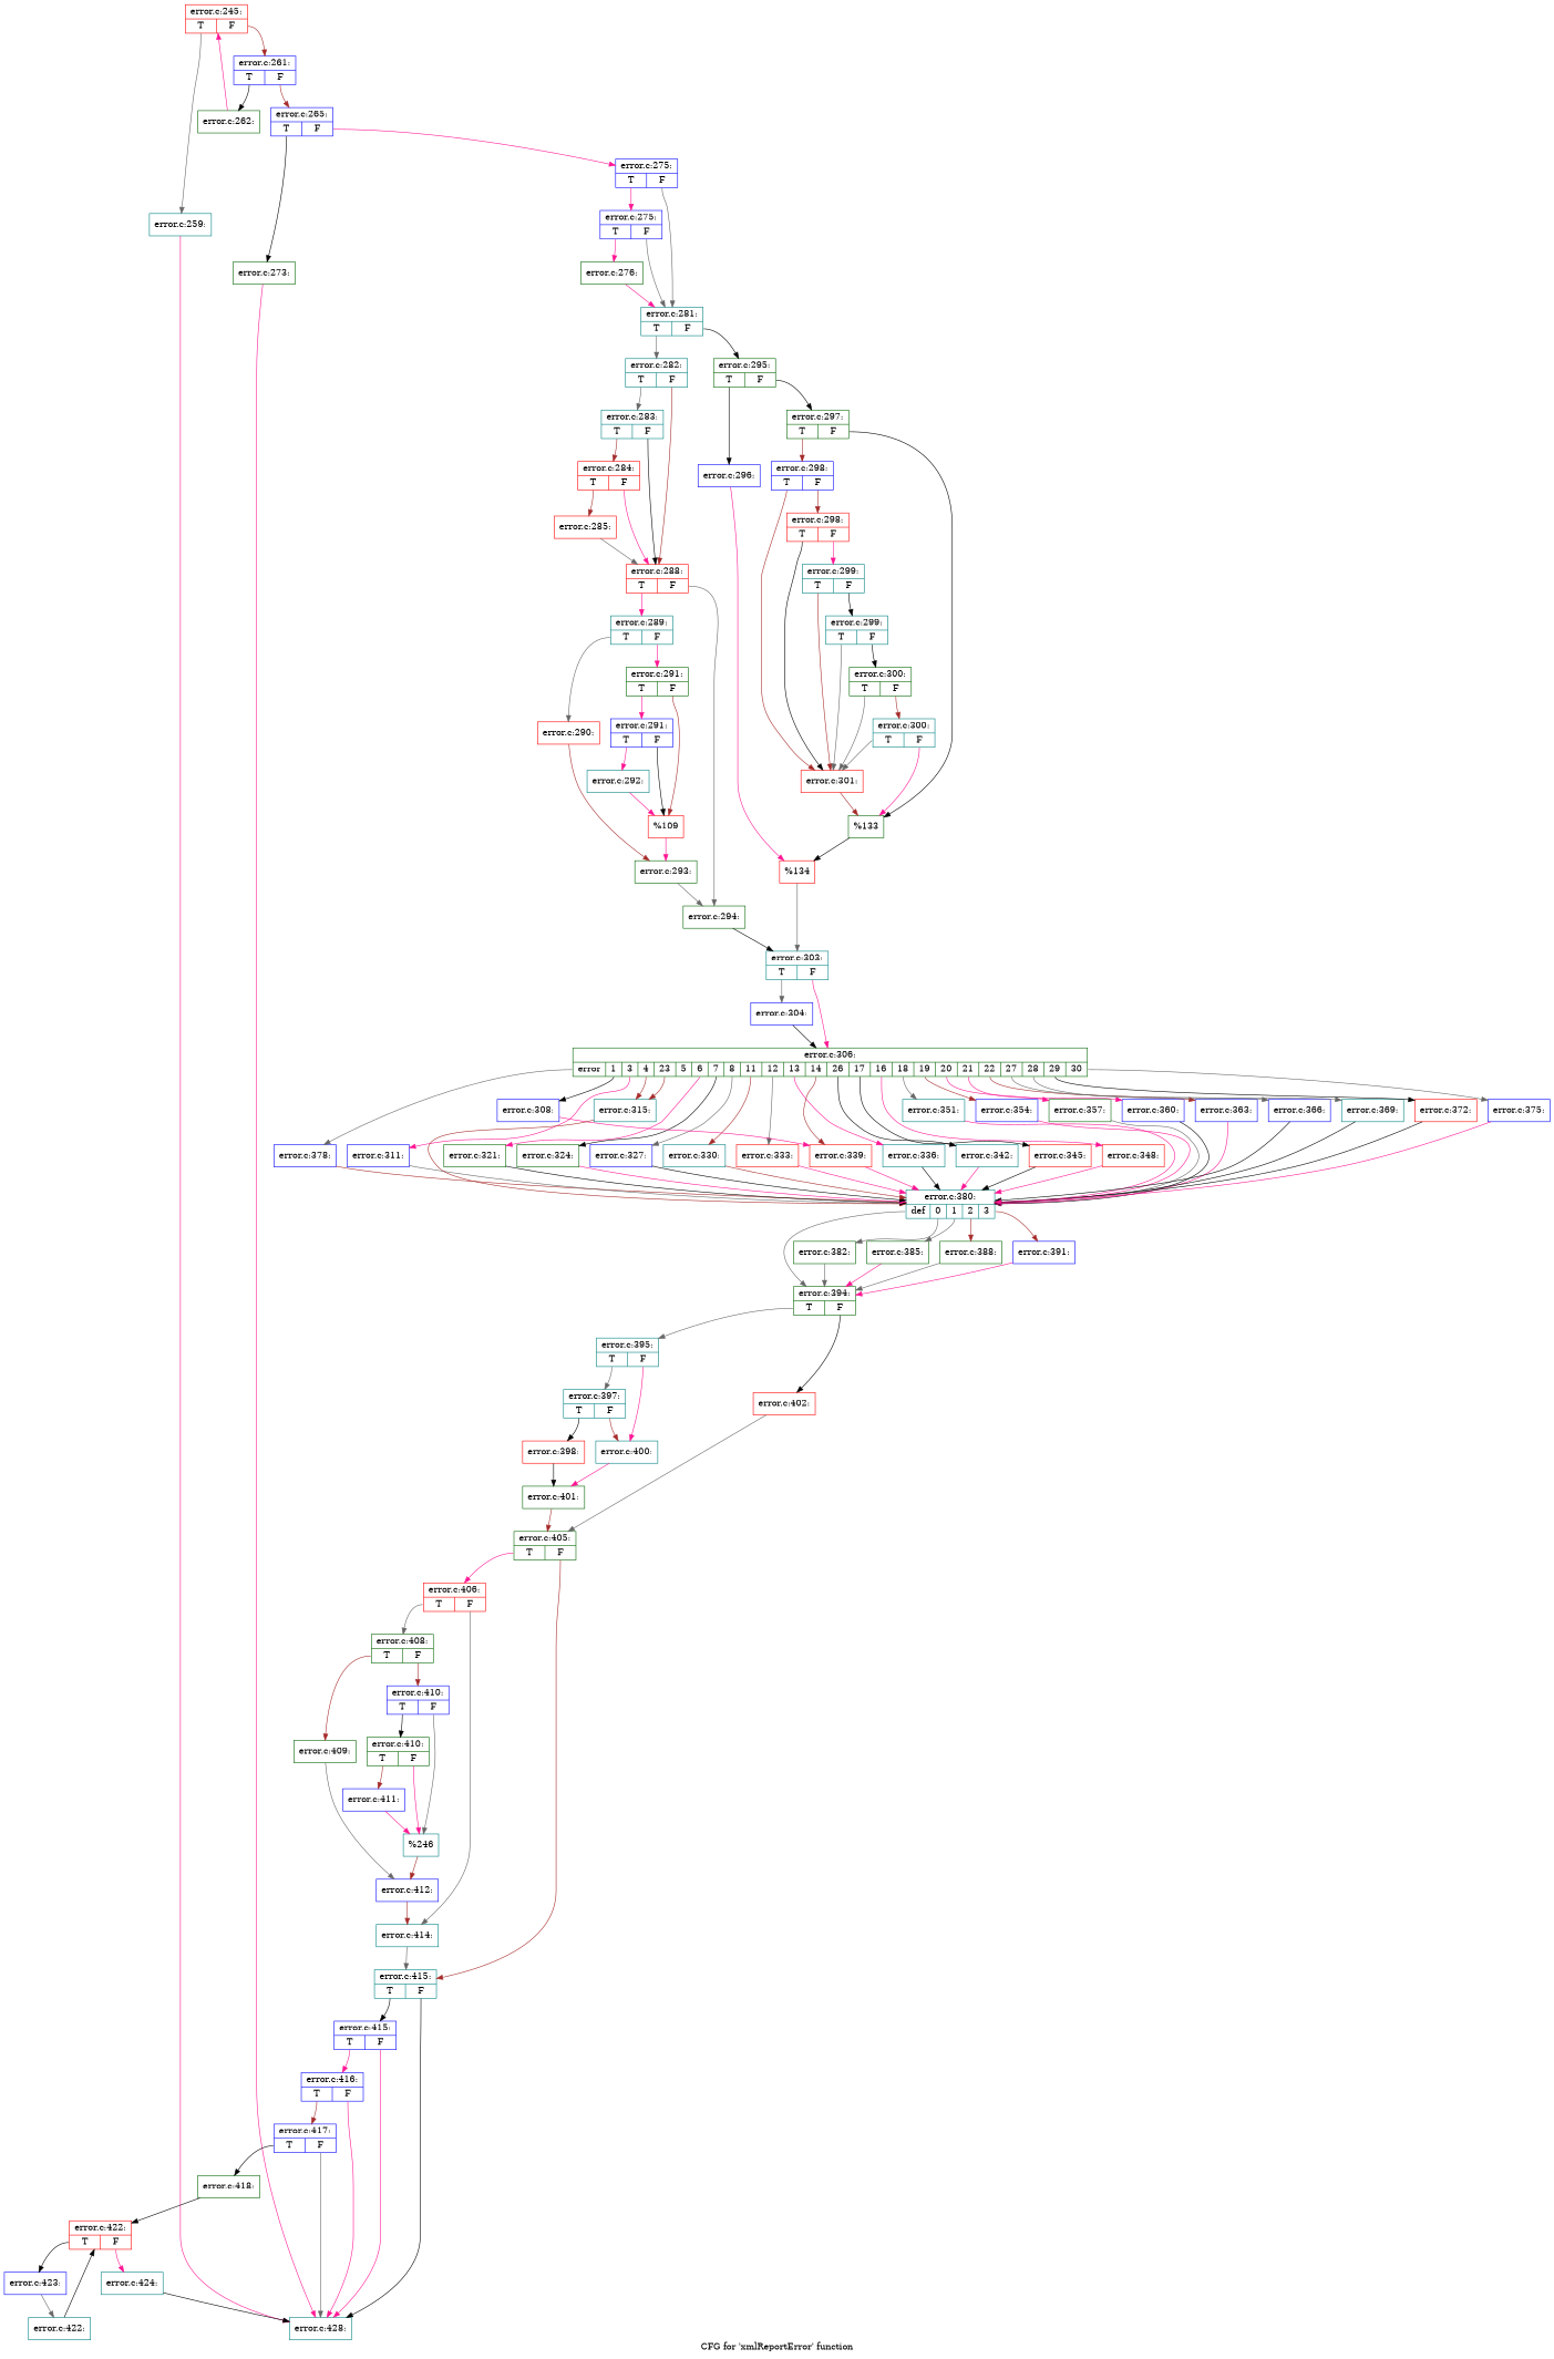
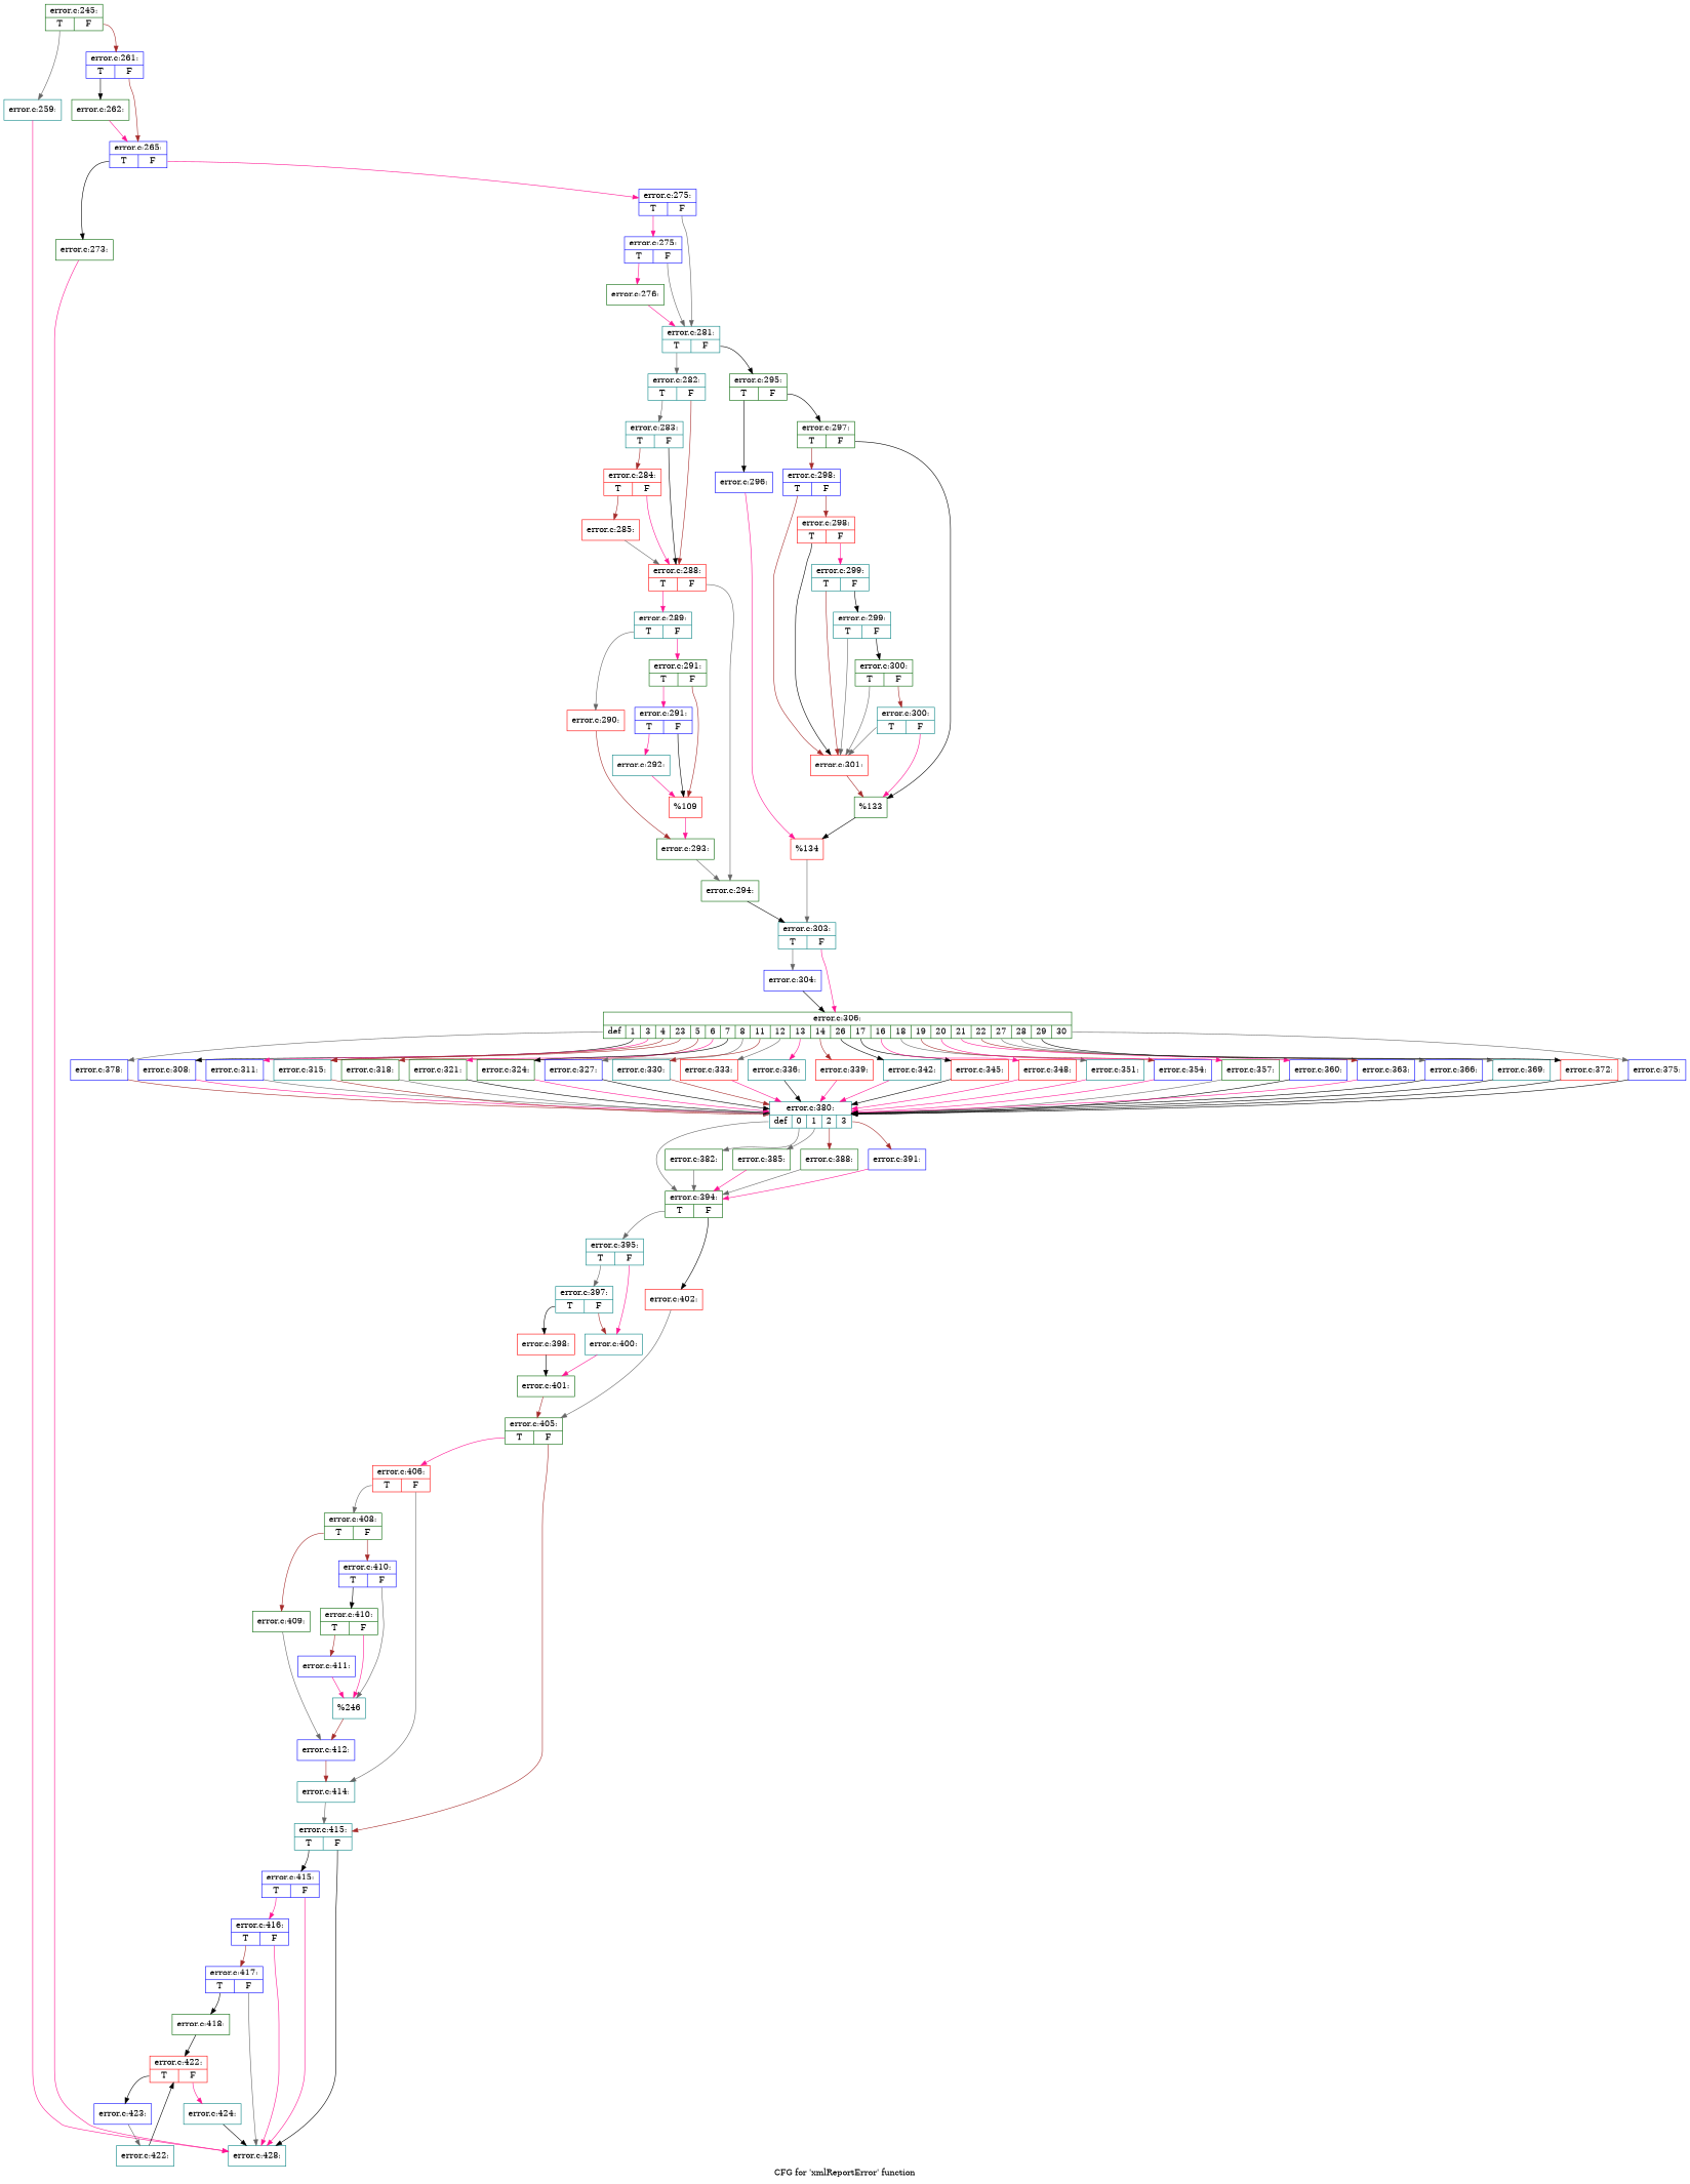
  digraph {
    label="CFG for 'xmlReportError' function"
    node [color=darkgreen shape=record]
    edge [color=deeppink]
-   n1 [color=red label="{error.c:245:|{<s0>T|<s1>F}}"]
+   n1 [label="{error.c:245:|{<s0>T|<s1>F}}"]
    n2 [color=teal label="{error.c:259:}"]
    n3 [color=blue label="{error.c:261:|{<s0>T|<s1>F}}"]
    n4 [color=teal label="{error.c:428:}"]
    n5 [label="{error.c:262:}"]
    n6 [color=blue label="{error.c:265:|{<s0>T|<s1>F}}"]
    n7 [label="{error.c:273:}"]
    n8 [color=blue label="{error.c:275:|{<s0>T|<s1>F}}"]
    n9 [color=blue label="{error.c:275:|{<s0>T|<s1>F}}"]
    n10 [color=teal label="{error.c:281:|{<s0>T|<s1>F}}"]
    n11 [label="{error.c:276:}"]
    n12 [color=teal label="{error.c:282:|{<s0>T|<s1>F}}"]
    n13 [label="{error.c:295:|{<s0>T|<s1>F}}"]
    n14 [color=teal label="{error.c:283:|{<s0>T|<s1>F}}"]
    n15 [color=red label="{error.c:288:|{<s0>T|<s1>F}}"]
    n16 [color=blue label="{error.c:296:}"]
    n17 [label="{error.c:297:|{<s0>T|<s1>F}}"]
    n18 [color=red label="{error.c:284:|{<s0>T|<s1>F}}"]
    n19 [color=teal label="{error.c:289:|{<s0>T|<s1>F}}"]
    n20 [label="{error.c:294:}"]
    n21 [color=red label="{%134}"]
    n22 [color=blue label="{error.c:298:|{<s0>T|<s1>F}}"]
    n23 [label="{%133}"]
    n24 [color=red label="{error.c:285:}"]
    n25 [color=red label="{error.c:290:}"]
    n26 [label="{error.c:291:|{<s0>T|<s1>F}}"]
    n27 [color=teal label="{error.c:303:|{<s0>T|<s1>F}}"]
    n28 [label="{error.c:293:}"]
    n29 [color=blue label="{error.c:291:|{<s0>T|<s1>F}}"]
    n30 [color=red label="{%109}"]
    n31 [color=blue label="{error.c:304:}"]
-   n32 [label="{error.c:306:|{<s0>error|<s1>1|<s2>3|<s3>4|<s4>23|<s5>5|<s6>6|<s7>7|<s8>8|<s9>11|<s10>12|<s11>13|<s12>14|<s13>26|<s14>17|<s15>16|<s16>18|<s17>19|<s18>20|<s19>21|<s20>22|<s21>27|<s22>28|<s23>29|<s24>30}}"]
+   n32 [label="{error.c:306:|{<s0>def|<s1>1|<s2>3|<s3>4|<s4>23|<s5>5|<s6>6|<s7>7|<s8>8|<s9>11|<s10>12|<s11>13|<s12>14|<s13>26|<s14>17|<s15>16|<s16>18|<s17>19|<s18>20|<s19>21|<s20>22|<s21>27|<s22>28|<s23>29|<s24>30}}"]
    n33 [color=teal label="{error.c:292:}"]
    n34 [color=blue label="{error.c:378:}"]
    n35 [color=blue label="{error.c:308:}"]
    n36 [color=blue label="{error.c:311:}"]
    n37 [color=teal label="{error.c:315:}"]
+   n38 [label="{error.c:318:}"]
    n39 [label="{error.c:321:}"]
    n40 [label="{error.c:324:}"]
    n41 [color=blue label="{error.c:327:}"]
    n42 [color=teal label="{error.c:330:}"]
    n43 [color=red label="{error.c:333:}"]
    n44 [color=teal label="{error.c:336:}"]
    n45 [color=red label="{error.c:339:}"]
    n46 [color=teal label="{error.c:342:}"]
    n47 [color=red label="{error.c:345:}"]
    n48 [color=red label="{error.c:348:}"]
    n49 [color=teal label="{error.c:351:}"]
    n50 [color=blue label="{error.c:354:}"]
    n51 [label="{error.c:357:}"]
    n52 [color=blue label="{error.c:360:}"]
    n53 [color=blue label="{error.c:363:}"]
    n54 [color=blue label="{error.c:366:}"]
    n55 [color=teal label="{error.c:369:}"]
    n56 [color=red label="{error.c:372:}"]
    n57 [color=blue label="{error.c:375:}"]
    n58 [color=red label="{error.c:301:}"]
    n59 [color=red label="{error.c:298:|{<s0>T|<s1>F}}"]
    n60 [color=teal label="{error.c:299:|{<s0>T|<s1>F}}"]
    n61 [color=teal label="{error.c:299:|{<s0>T|<s1>F}}"]
    n62 [label="{error.c:300:|{<s0>T|<s1>F}}"]
    n63 [color=teal label="{error.c:300:|{<s0>T|<s1>F}}"]
    n64 [color=teal label="{error.c:380:|{<s0>def|<s1>0|<s2>1|<s3>2|<s4>3}}"]
    n65 [label="{error.c:394:|{<s0>T|<s1>F}}"]
    n66 [label="{error.c:382:}"]
    n67 [label="{error.c:385:}"]
    n68 [label="{error.c:388:}"]
    n69 [color=blue label="{error.c:391:}"]
    n70 [color=teal label="{error.c:395:|{<s0>T|<s1>F}}"]
    n71 [color=red label="{error.c:402:}"]
    n72 [color=teal label="{error.c:397:|{<s0>T|<s1>F}}"]
    n73 [color=teal label="{error.c:400:}"]
    n74 [label="{error.c:405:|{<s0>T|<s1>F}}"]
    n75 [color=red label="{error.c:398:}"]
    n76 [label="{error.c:401:}"]
    n77 [color=red label="{error.c:406:|{<s0>T|<s1>F}}"]
    n78 [color=teal label="{error.c:415:|{<s0>T|<s1>F}}"]
    n79 [label="{error.c:408:|{<s0>T|<s1>F}}"]
    n80 [color=teal label="{error.c:414:}"]
    n81 [color=blue label="{error.c:415:|{<s0>T|<s1>F}}"]
    n82 [label="{error.c:409:}"]
    n83 [color=blue label="{error.c:410:|{<s0>T|<s1>F}}"]
    n84 [color=blue label="{error.c:416:|{<s0>T|<s1>F}}"]
    n85 [color=blue label="{error.c:412:}"]
    n86 [label="{error.c:410:|{<s0>T|<s1>F}}"]
    n87 [color=teal label="{%246}"]
    n88 [color=blue label="{error.c:411:}"]
    n89 [color=blue label="{error.c:417:|{<s0>T|<s1>F}}"]
    n90 [label="{error.c:418:}"]
    n91 [color=red label="{error.c:422:|{<s0>T|<s1>F}}"]
    n92 [color=blue label="{error.c:423:}"]
    n93 [color=teal label="{error.c:424:}"]
    n94 [color=teal label="{error.c:422:}"]
    n1 -> n2 [color=gray40 tailport=s0]
    n1 -> n3 [color=brown tailport=s1]
    n2 -> n4
    n3 -> n5 [color=black tailport=s0]
    n3 -> n6 [color=brown tailport=s1]
-   n5 -> n1
+   n5 -> n6
    n6 -> n7 [color=black tailport=s0]
    n6 -> n8 [tailport=s1]
    n7 -> n4
    n8 -> n9 [tailport=s0]
    n8 -> n10 [color=gray40 tailport=s1]
    n9 -> n10 [color=gray40 tailport=s1]
    n9 -> n11 [tailport=s0]
    n10 -> n12 [color=gray40 tailport=s0]
    n10 -> n13 [color=black tailport=s1]
    n11 -> n10
    n12 -> n14 [color=gray40 tailport=s0]
    n12 -> n15 [color=brown tailport=s1]
    n13 -> n16 [color=black tailport=s0]
    n13 -> n17 [color=black tailport=s1]
    n14 -> n15 [color=black tailport=s1]
    n14 -> n18 [color=brown tailport=s0]
    n15 -> n19 [tailport=s0]
    n15 -> n20 [color=gray40 tailport=s1]
    n16 -> n21
    n17 -> n22 [color=brown tailport=s0]
    n17 -> n23 [color=black tailport=s1]
    n18 -> n15 [tailport=s1]
    n18 -> n24 [color=brown tailport=s0]
    n19 -> n25 [color=gray40 tailport=s0]
    n19 -> n26 [tailport=s1]
    n20 -> n27 [color=black]
    n21 -> n27 [color=gray40]
    n22 -> n58 [color=brown tailport=s0]
    n22 -> n59 [color=brown tailport=s1]
    n23 -> n21 [color=black]
    n24 -> n15 [color=gray40]
    n25 -> n28 [color=brown]
    n26 -> n29 [tailport=s0]
    n26 -> n30 [color=brown tailport=s1]
    n27 -> n31 [color=gray40 tailport=s0]
    n27 -> n32 [tailport=s1]
    n28 -> n20 [color=gray40]
    n29 -> n30 [color=black tailport=s1]
    n29 -> n33 [tailport=s0]
    n30 -> n28
    n31 -> n32 [color=black]
    n32 -> n34 [color=gray40 tailport=s0]
    n32 -> n35 [color=black tailport=s1]
    n32 -> n36 [tailport=s2]
    n32 -> n37 [color=brown tailport=s3]
    n32 -> n37 [color=brown tailport=s4]
+   n32 -> n38 [color=brown tailport=s5]
    n32 -> n39 [tailport=s6]
    n32 -> n40 [color=black tailport=s7]
    n32 -> n41 [color=gray40 tailport=s8]
    n32 -> n42 [color=brown tailport=s9]
    n32 -> n43 [color=gray40 tailport=s10]
    n32 -> n44 [tailport=s11]
    n32 -> n45 [color=brown tailport=s12]
    n32 -> n46 [color=black tailport=s13]
    n32 -> n47 [color=black tailport=s14]
    n32 -> n48 [tailport=s15]
    n32 -> n49 [color=gray40 tailport=s16]
    n32 -> n50 [color=brown tailport=s17]
    n32 -> n51 [tailport=s18]
    n32 -> n52 [tailport=s19]
    n32 -> n53 [color=brown tailport=s20]
    n32 -> n54 [color=gray40 tailport=s21]
    n32 -> n55 [color=gray40 tailport=s22]
    n32 -> n56 [color=black tailport=s23]
    n32 -> n57 [color=gray40 tailport=s24]
    n33 -> n30
    n34 -> n64 [color=brown]
-   n35 -> n45
+   n35 -> n64
    n36 -> n64 [color=gray40]
    n37 -> n64 [color=brown]
+   n38 -> n64 [color=gray40]
    n39 -> n64 [color=black]
    n40 -> n64
    n41 -> n64 [color=black]
    n42 -> n64 [color=brown]
    n43 -> n64
    n44 -> n64 [color=black]
    n45 -> n64
    n46 -> n64
    n47 -> n64 [color=black]
    n48 -> n64
    n49 -> n64
    n50 -> n64
    n51 -> n64 [color=gray40]
    n52 -> n64 [color=black]
    n53 -> n64
    n54 -> n64 [color=black]
    n55 -> n64 [color=black]
    n56 -> n64 [color=black]
-   n57 -> n64
+   n57 -> n64 [color=black]
    n58 -> n23 [color=brown]
    n59 -> n58 [color=black tailport=s0]
    n59 -> n60 [tailport=s1]
    n60 -> n58 [color=brown tailport=s0]
    n60 -> n61 [color=black tailport=s1]
    n61 -> n58 [color=gray40 tailport=s0]
    n61 -> n62 [color=black tailport=s1]
    n62 -> n58 [color=gray40 tailport=s0]
    n62 -> n63 [color=brown tailport=s1]
    n63 -> n23 [tailport=s1]
    n63 -> n58 [color=gray40 tailport=s0]
    n64 -> n65 [color=gray40 tailport=s0]
    n64 -> n66 [color=gray40 tailport=s1]
    n64 -> n67 [color=gray40 tailport=s2]
    n64 -> n68 [color=brown tailport=s3]
    n64 -> n69 [color=brown tailport=s4]
    n65 -> n70 [color=gray40 tailport=s0]
    n65 -> n71 [color=black tailport=s1]
    n66 -> n65 [color=gray40]
    n67 -> n65
    n68 -> n65 [color=gray40]
    n69 -> n65
    n70 -> n72 [color=gray40 tailport=s0]
    n70 -> n73 [tailport=s1]
    n71 -> n74 [color=gray40]
    n72 -> n73 [color=brown tailport=s1]
    n72 -> n75 [color=black tailport=s0]
    n73 -> n76
    n74 -> n77 [tailport=s0]
    n74 -> n78 [color=brown tailport=s1]
    n75 -> n76 [color=black]
    n76 -> n74 [color=brown]
    n77 -> n79 [color=gray40 tailport=s0]
    n77 -> n80 [color=gray40 tailport=s1]
    n78 -> n4 [color=black tailport=s1]
    n78 -> n81 [color=black tailport=s0]
    n79 -> n82 [color=brown tailport=s0]
    n79 -> n83 [color=brown tailport=s1]
    n80 -> n78 [color=gray40]
    n81 -> n4 [tailport=s1]
    n81 -> n84 [tailport=s0]
    n82 -> n85 [color=gray40]
    n83 -> n86 [color=black tailport=s0]
    n83 -> n87 [color=gray40 tailport=s1]
    n84 -> n4 [tailport=s1]
    n84 -> n89 [color=brown tailport=s0]
    n85 -> n80 [color=brown]
    n86 -> n87 [tailport=s1]
    n86 -> n88 [color=brown tailport=s0]
    n87 -> n85 [color=brown]
    n88 -> n87
    n89 -> n4 [color=gray40 tailport=s1]
    n89 -> n90 [color=black tailport=s0]
    n90 -> n91 [color=black]
    n91 -> n92 [color=black tailport=s0]
    n91 -> n93 [tailport=s1]
    n92 -> n94 [color=gray40]
    n93 -> n4 [color=black]
    n94 -> n91 [color=black]
  }
